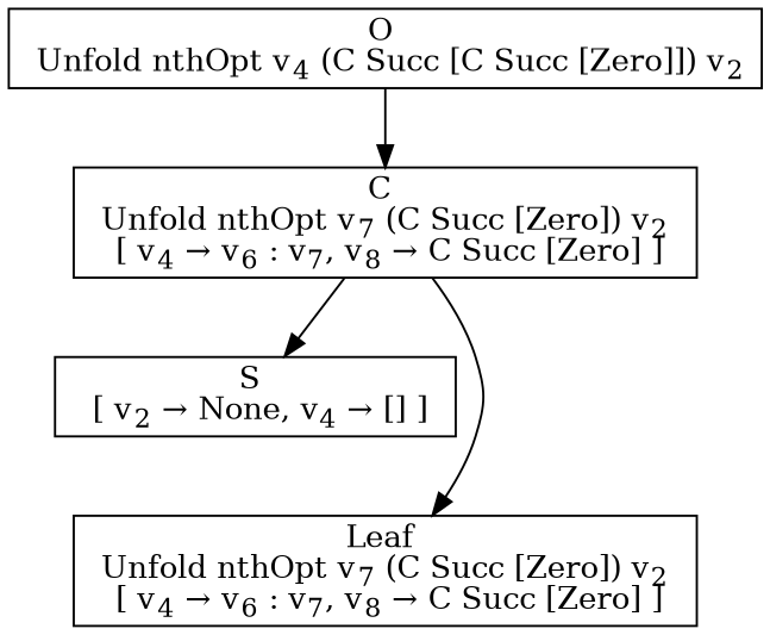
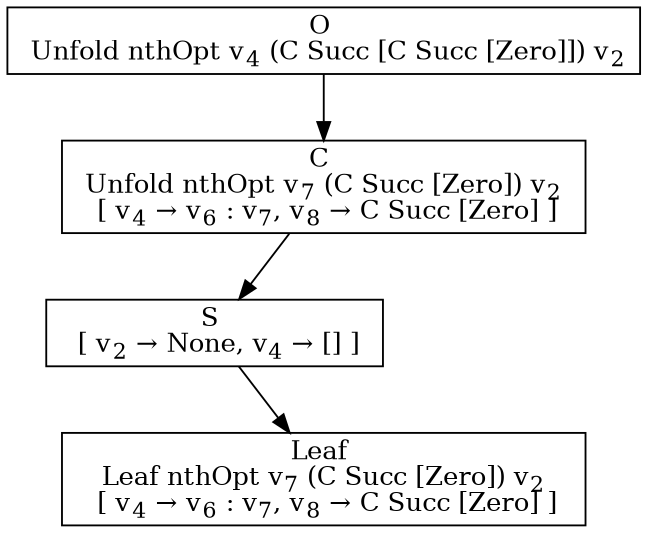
  digraph {
    rankdir=TB
    node [fillcolor=white shape=box style=filled]
    n1 [label=<O <BR/> Unfold nthOpt v<SUB>4</SUB> (C Succ [C Succ [Zero]]) v<SUB>2</SUB>>]
    n2 [label=<C <BR/> Unfold nthOpt v<SUB>7</SUB> (C Succ [Zero]) v<SUB>2</SUB> <BR/>  [ v<SUB>4</SUB> &rarr; v<SUB>6</SUB> : v<SUB>7</SUB>, v<SUB>8</SUB> &rarr; C Succ [Zero] ] >]
    n3 [label=<S <BR/>  [ v<SUB>2</SUB> &rarr; None, v<SUB>4</SUB> &rarr; [] ] >]
-   n4 [label=<Leaf <BR/> Unfold nthOpt v<SUB>7</SUB> (C Succ [Zero]) v<SUB>2</SUB> <BR/>  [ v<SUB>4</SUB> &rarr; v<SUB>6</SUB> : v<SUB>7</SUB>, v<SUB>8</SUB> &rarr; C Succ [Zero] ] >]
+   n4 [label=<Leaf <BR/> Leaf nthOpt v<SUB>7</SUB> (C Succ [Zero]) v<SUB>2</SUB> <BR/>  [ v<SUB>4</SUB> &rarr; v<SUB>6</SUB> : v<SUB>7</SUB>, v<SUB>8</SUB> &rarr; C Succ [Zero] ] >]
    n1 -> n2
    n2 -> n3
-   n2 -> n4
+   n3 -> n4
  }
